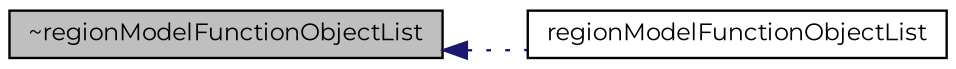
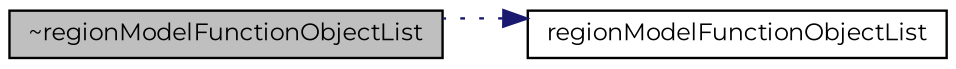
  digraph {
    rankdir=LR
    fontname=Montserrat
    node [color=black fontname=Montserrat fontsize=10 shape=record]
    n1 [fillcolor=grey75 fontcolor=black height=0.2 label="~regionModelFunctionObjectList" style=filled width=0.4]
    n2 [height=0.2 label=regionModelFunctionObjectList width=0.4]
-   n1 -> n2 [color=midnightblue dir=back fontname=Montserrat fontsize=10 labelfontname=FreeSans labelfontsize=10 style=dotted]
+   n2 -> n1 [color=midnightblue dir=back fontname=Montserrat fontsize=10 labelfontname=FreeSans labelfontsize=10 style=dotted]
  }
